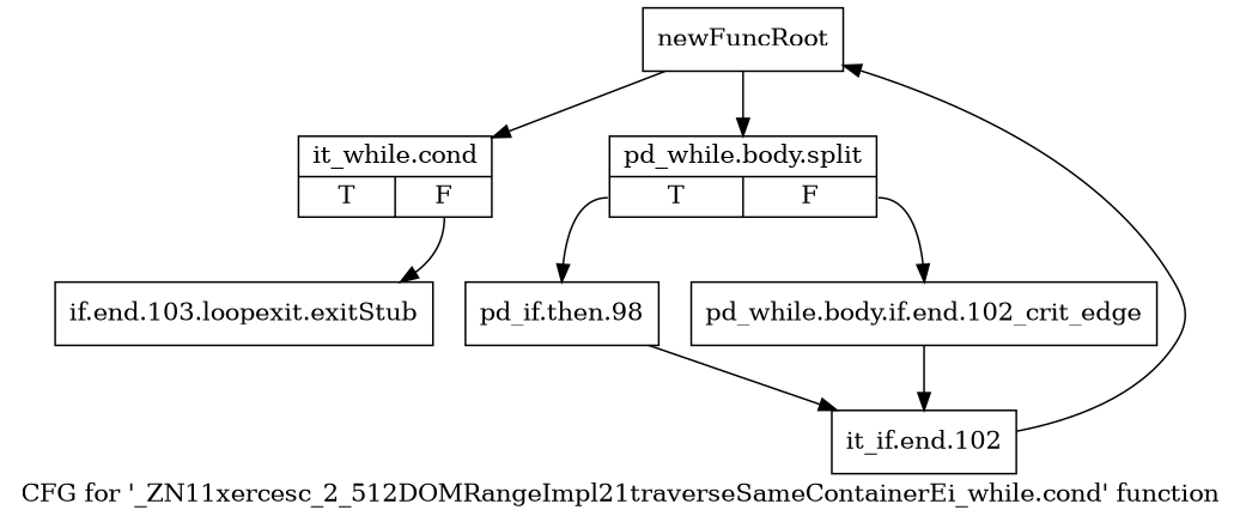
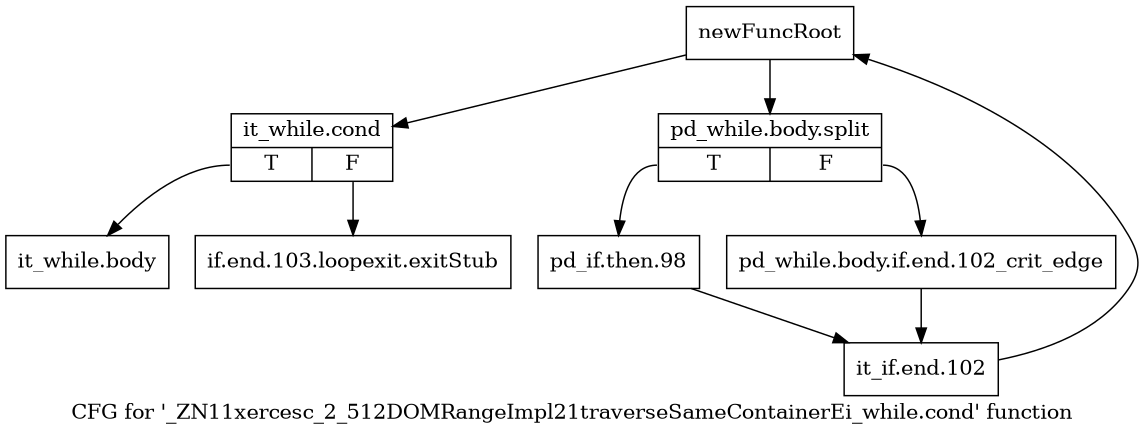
  digraph {
    label="CFG for '_ZN11xercesc_2_512DOMRangeImpl21traverseSameContainerEi_while.cond' function"
    node [shape=record]
    n1 [label="{newFuncRoot}"]
    n2 [label="{it_while.cond|{<s0>T|<s1>F}}"]
    n3 [label="{pd_while.body.split|{<s0>T|<s1>F}}"]
    n4 [label="{if.end.103.loopexit.exitStub}"]
+   n5 [label="{it_while.body}"]
    n6 [label="{pd_if.then.98}"]
    n7 [label="{pd_while.body.if.end.102_crit_edge}"]
    n8 [label="{it_if.end.102}"]
    n1 -> n2
    n1 -> n3
    n2 -> n4 [tailport=s1]
+   n2 -> n5 [tailport=s0]
    n3 -> n6 [tailport=s0]
    n3 -> n7 [tailport=s1]
    n6 -> n8
    n7 -> n8
    n8 -> n1
  }
